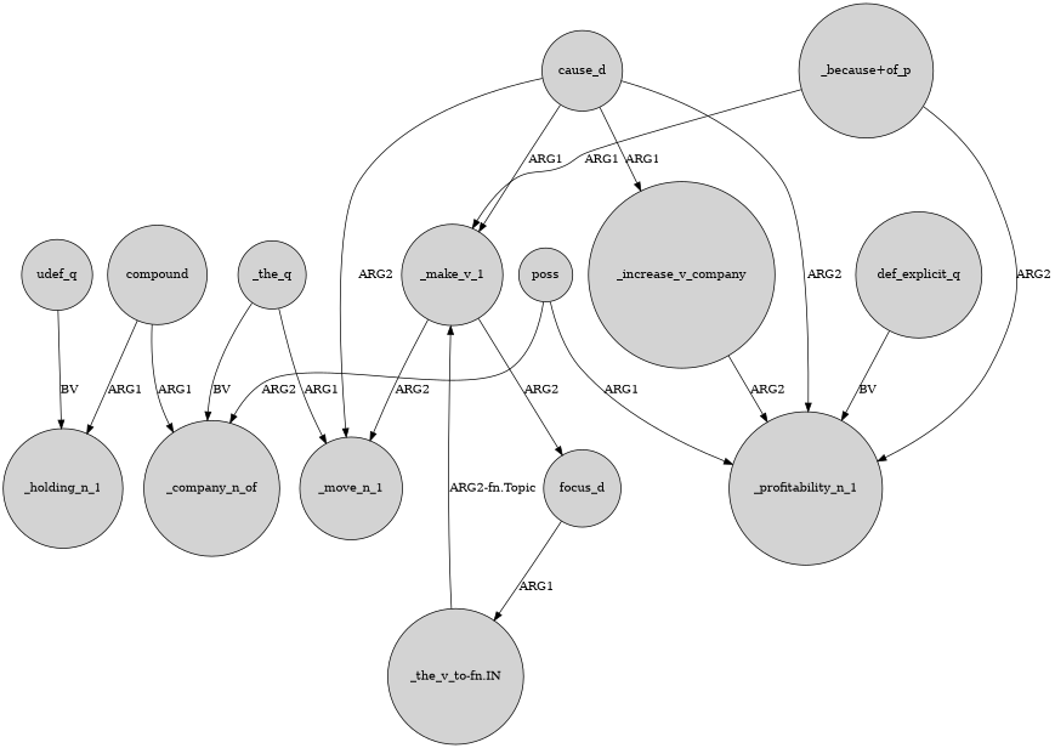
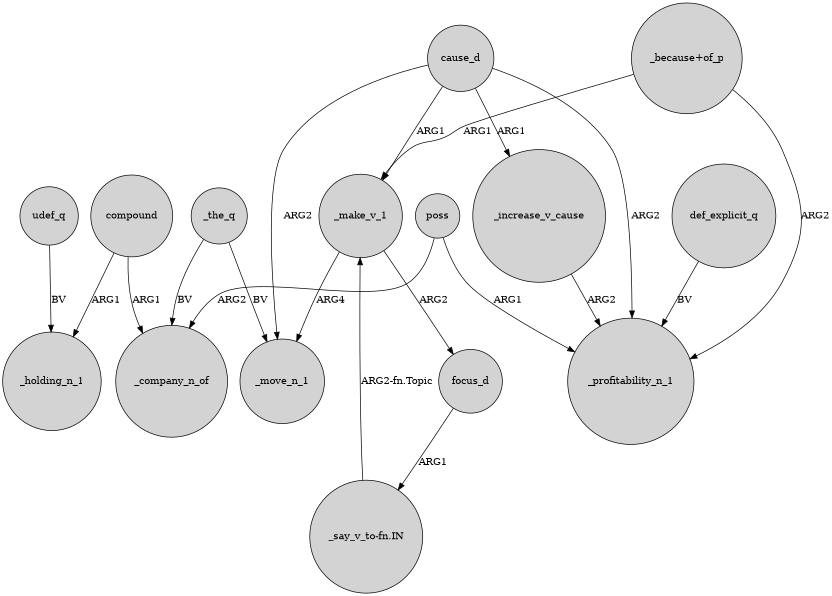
  digraph {
    node [shape=circle style=filled]
    compound
    _holding_n_1
    _company_n_of
    "_because+of_p"
    _make_v_1
    _profitability_n_1
    _move_n_1
    focus_d
-   "_say_v_to-fn.IN" [label="_the_v_to-fn.IN"]
+   "_say_v_to-fn.IN"
    _the_q
    def_explicit_q
    udef_q
    n13 [label=cause_d]
-   _increase_v_cause [label=_increase_v_company]
+   _increase_v_cause
    poss
    compound -> _holding_n_1 [label=ARG1]
    compound -> _company_n_of [label=ARG1]
    "_because+of_p" -> _make_v_1 [label=ARG1]
    "_because+of_p" -> _profitability_n_1 [label=ARG2]
-   _make_v_1 -> _move_n_1 [label=ARG2]
+   _make_v_1 -> _move_n_1 [label=ARG4]
    _make_v_1 -> focus_d [label=ARG2]
    focus_d -> "_say_v_to-fn.IN" [label=ARG1]
    "_say_v_to-fn.IN" -> _make_v_1 [label="ARG2-fn.Topic"]
    _the_q -> _company_n_of [label=BV]
-   _the_q -> _move_n_1 [label=ARG1]
+   _the_q -> _move_n_1 [label=BV]
    def_explicit_q -> _profitability_n_1 [label=BV]
    udef_q -> _holding_n_1 [label=BV]
    n13 -> _make_v_1 [label=ARG1]
    n13 -> _profitability_n_1 [label=ARG2]
    n13 -> _move_n_1 [label=ARG2]
    n13 -> _increase_v_cause [label=ARG1]
    _increase_v_cause -> _profitability_n_1 [label=ARG2]
    poss -> _company_n_of [label=ARG2]
    poss -> _profitability_n_1 [label=ARG1]
  }
